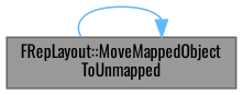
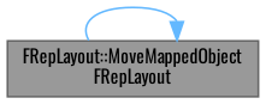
  digraph {
    rankdir=LR
    fontname=Oswald
-   n1 [color=gray40 fillcolor=grey60 fontcolor=black fontname=Oswald fontsize=10 height=0.2 label="FRepLayout::MoveMappedObject\lToUnmapped" shape=box style=filled width=0.4]
+   n1 [color=gray40 fillcolor=grey60 fontcolor=black fontname=Oswald fontsize=10 height=0.2 label="FRepLayout::MoveMappedObject\lFRepLayout" shape=box style=filled width=0.4]
    n1 -> n1 [color=steelblue1 fontname=Oswald fontsize=10 labelfontname=Helvetica labelfontsize=10 style=solid]
  }
